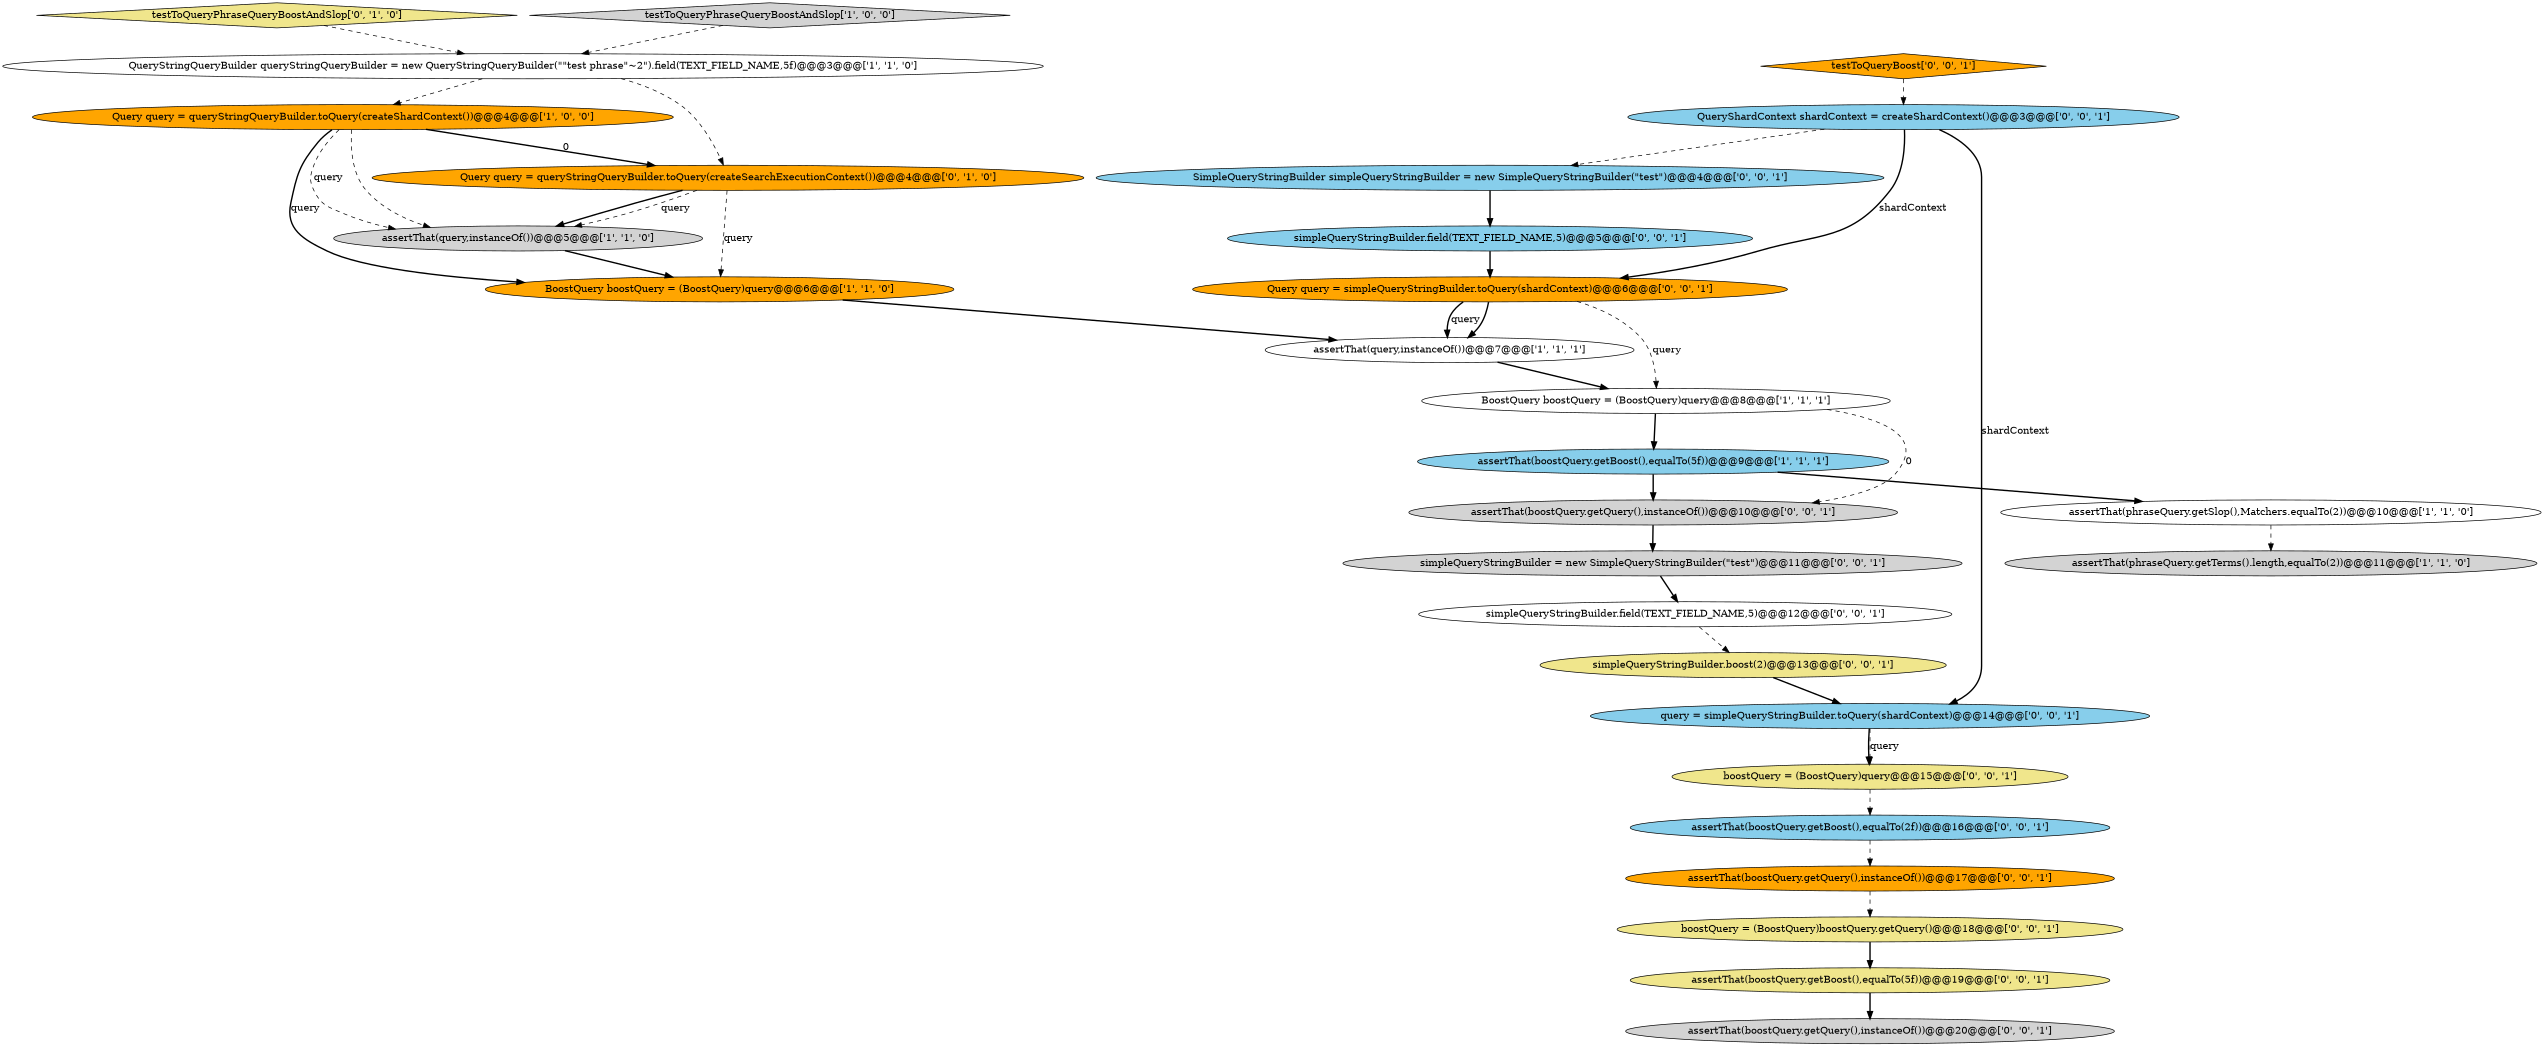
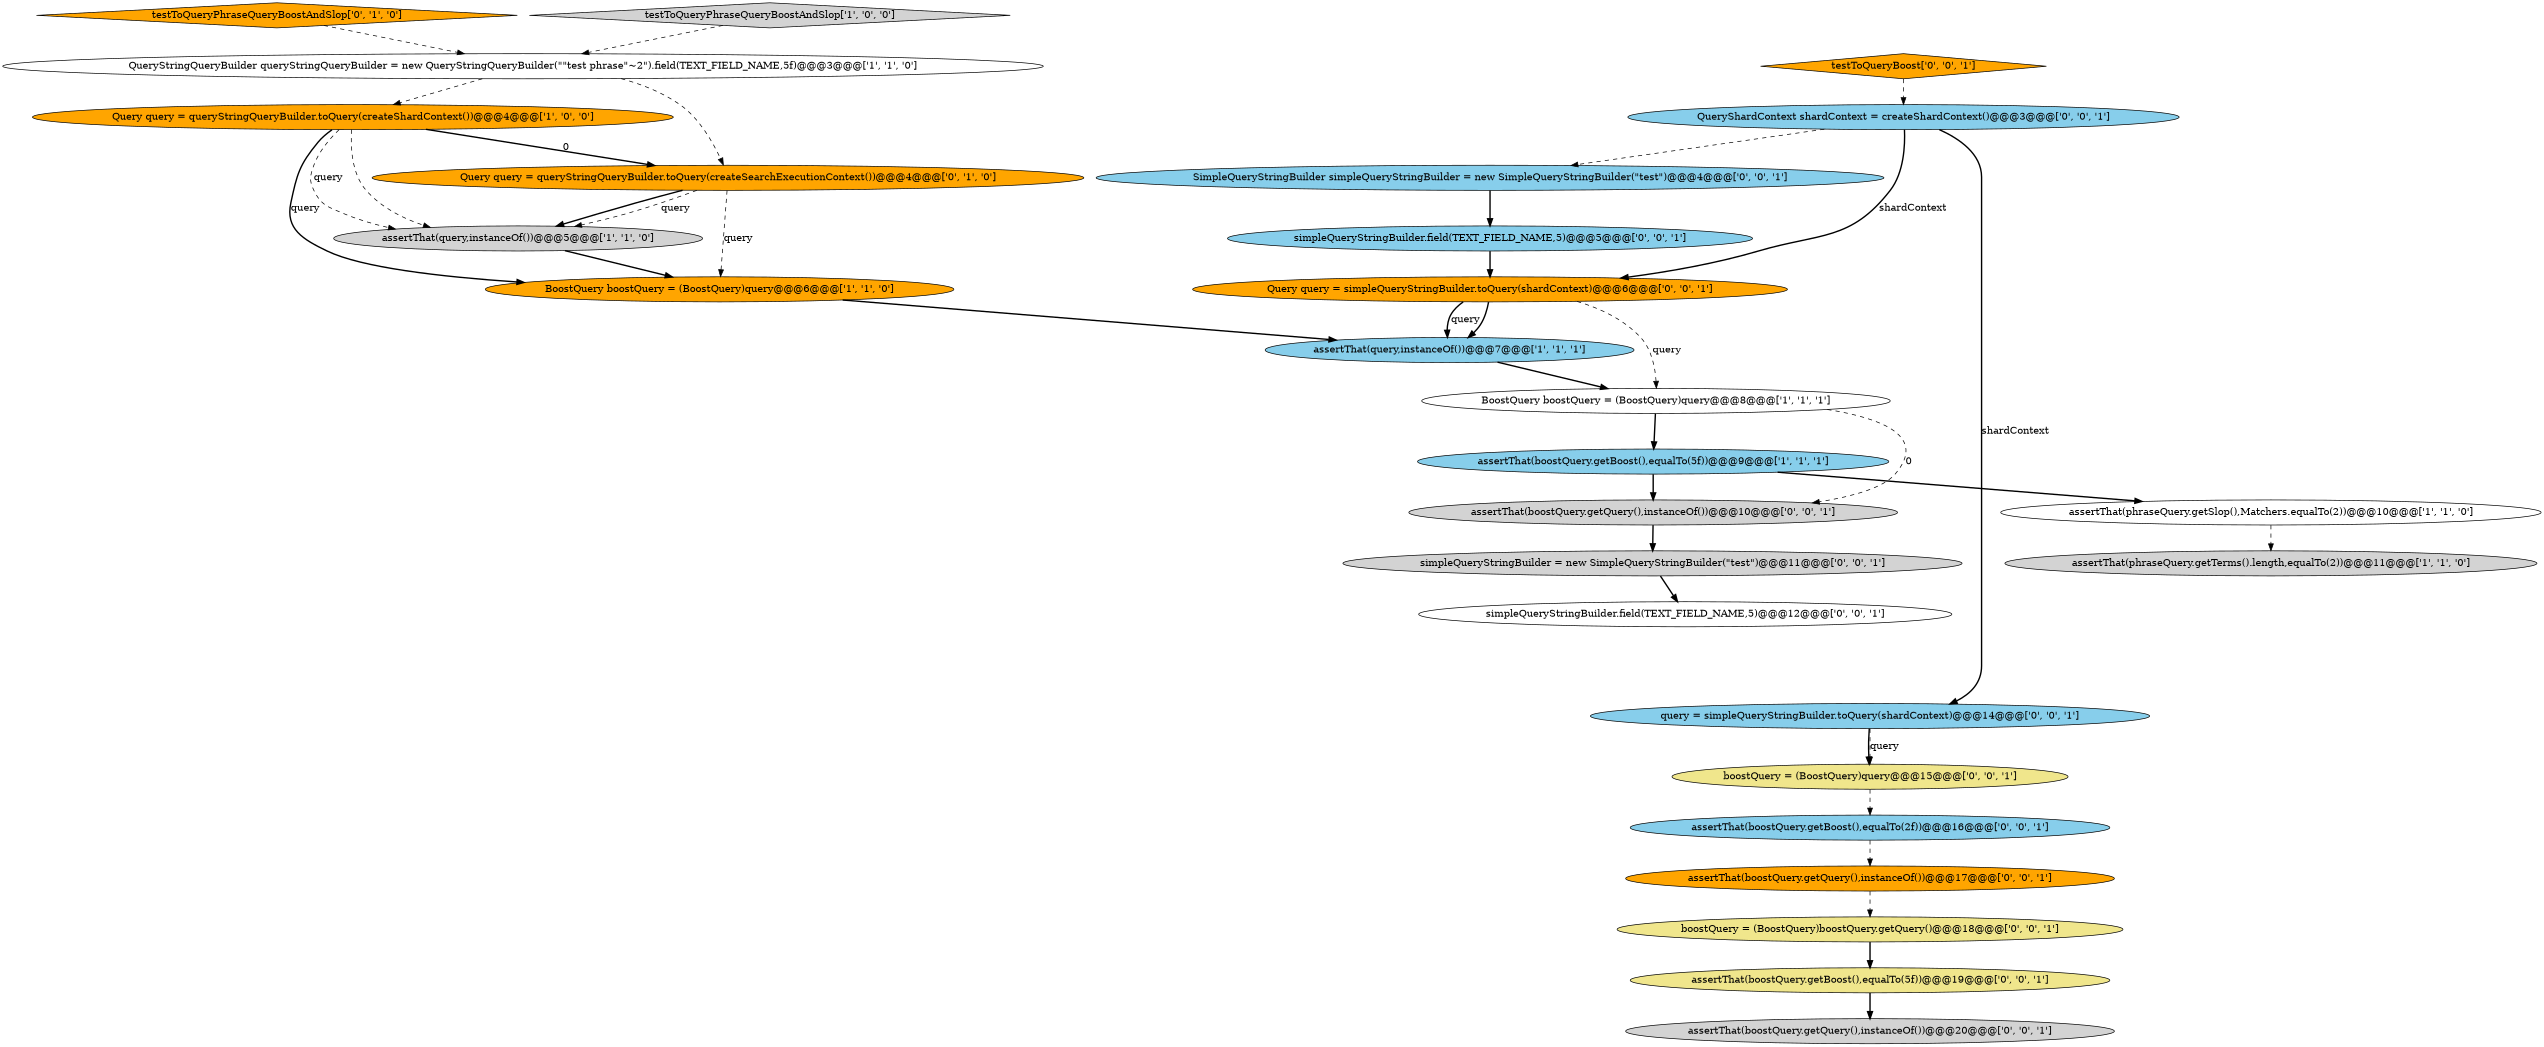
  digraph {
    node [fillcolor=orange shape=ellipse style=filled]
    edge [style=bold]
    n1 [label="Query query = queryStringQueryBuilder.toQuery(createShardContext())@@@4@@@['1', '0', '0']"]
    n2 [fillcolor=lightgrey label="assertThat(query,instanceOf())@@@5@@@['1', '1', '0']"]
    n3 [label="Query query = queryStringQueryBuilder.toQuery(createSearchExecutionContext())@@@4@@@['0', '1', '0']"]
    n4 [label="BoostQuery boostQuery = (BoostQuery)query@@@6@@@['1', '1', '0']"]
-   n5 [fillcolor=white label="assertThat(query,instanceOf())@@@7@@@['1', '1', '1']"]
+   n5 [fillcolor=skyblue label="assertThat(query,instanceOf())@@@7@@@['1', '1', '1']"]
    n6 [fillcolor=skyblue label="assertThat(boostQuery.getBoost(),equalTo(5f))@@@9@@@['1', '1', '1']"]
    n7 [fillcolor=lightgrey label="assertThat(boostQuery.getQuery(),instanceOf())@@@10@@@['0', '0', '1']"]
    n8 [fillcolor=white label="assertThat(phraseQuery.getSlop(),Matchers.equalTo(2))@@@10@@@['1', '1', '0']"]
    n9 [fillcolor=lightgrey label="simpleQueryStringBuilder = new SimpleQueryStringBuilder(\"test\")@@@11@@@['0', '0', '1']"]
    n10 [fillcolor=lightgrey label="assertThat(phraseQuery.getTerms().length,equalTo(2))@@@11@@@['1', '1', '0']"]
    n11 [fillcolor=white label="simpleQueryStringBuilder.field(TEXT_FIELD_NAME,5)@@@12@@@['0', '0', '1']"]
    n12 [fillcolor=skyblue label="assertThat(boostQuery.getBoost(),equalTo(2f))@@@16@@@['0', '0', '1']"]
    n13 [label="assertThat(boostQuery.getQuery(),instanceOf())@@@17@@@['0', '0', '1']"]
    n14 [fillcolor=khaki label="boostQuery = (BoostQuery)boostQuery.getQuery()@@@18@@@['0', '0', '1']"]
-   n15 [fillcolor=khaki label="testToQueryPhraseQueryBoostAndSlop['0', '1', '0']" shape=diamond]
+   n15 [label="testToQueryPhraseQueryBoostAndSlop['0', '1', '0']" shape=diamond]
    n16 [fillcolor=white label="QueryStringQueryBuilder queryStringQueryBuilder = new QueryStringQueryBuilder(\"\"test phrase\"~2\").field(TEXT_FIELD_NAME,5f)@@@3@@@['1', '1', '0']"]
    n17 [fillcolor=lightgrey label="testToQueryPhraseQueryBoostAndSlop['1', '0', '0']" shape=diamond]
    n18 [fillcolor=skyblue label="query = simpleQueryStringBuilder.toQuery(shardContext)@@@14@@@['0', '0', '1']"]
    n19 [fillcolor=khaki label="boostQuery = (BoostQuery)query@@@15@@@['0', '0', '1']"]
    n20 [fillcolor=skyblue label="simpleQueryStringBuilder.field(TEXT_FIELD_NAME,5)@@@5@@@['0', '0', '1']"]
    n21 [label="Query query = simpleQueryStringBuilder.toQuery(shardContext)@@@6@@@['0', '0', '1']"]
    n22 [fillcolor=white label="BoostQuery boostQuery = (BoostQuery)query@@@8@@@['1', '1', '1']"]
    n23 [fillcolor=khaki label="assertThat(boostQuery.getBoost(),equalTo(5f))@@@19@@@['0', '0', '1']"]
-   n24 [fillcolor=khaki label="simpleQueryStringBuilder.boost(2)@@@13@@@['0', '0', '1']"]
    n25 [fillcolor=lightgrey label="assertThat(boostQuery.getQuery(),instanceOf())@@@20@@@['0', '0', '1']"]
    n26 [label="testToQueryBoost['0', '0', '1']" shape=diamond]
    n27 [fillcolor=skyblue label="QueryShardContext shardContext = createShardContext()@@@3@@@['0', '0', '1']"]
    n28 [fillcolor=skyblue label="SimpleQueryStringBuilder simpleQueryStringBuilder = new SimpleQueryStringBuilder(\"test\")@@@4@@@['0', '0', '1']"]
    n1 -> n2 [label=query style=dashed]
    n1 -> n2 [style=dashed]
    n1 -> n3 [label=0]
    n1 -> n4 [label=query]
    n2 -> n4
    n3 -> n2
    n3 -> n2 [label=query style=dashed]
    n3 -> n4 [label=query style=dashed]
    n4 -> n5
    n5 -> n22
    n6 -> n7
    n6 -> n8
    n7 -> n9
    n8 -> n10 [style=dashed]
    n9 -> n11
-   n11 -> n24 [style=dashed]
    n12 -> n13 [style=dashed]
    n13 -> n14 [style=dashed]
    n14 -> n23
    n15 -> n16 [style=dashed]
    n16 -> n1 [style=dashed]
    n16 -> n3 [style=dashed]
    n17 -> n16 [style=dashed]
    n18 -> n19
    n18 -> n19 [label=query style=dashed]
    n19 -> n12 [style=dashed]
    n20 -> n21
    n21 -> n5 [label=query]
    n21 -> n5
    n21 -> n22 [label=query style=dashed]
    n22 -> n6
    n22 -> n7 [label=0 style=dashed]
    n23 -> n25
-   n24 -> n18
    n26 -> n27 [style=dashed]
    n27 -> n18 [label=shardContext]
    n27 -> n21 [label=shardContext]
    n27 -> n28 [style=dashed]
    n28 -> n20
  }
